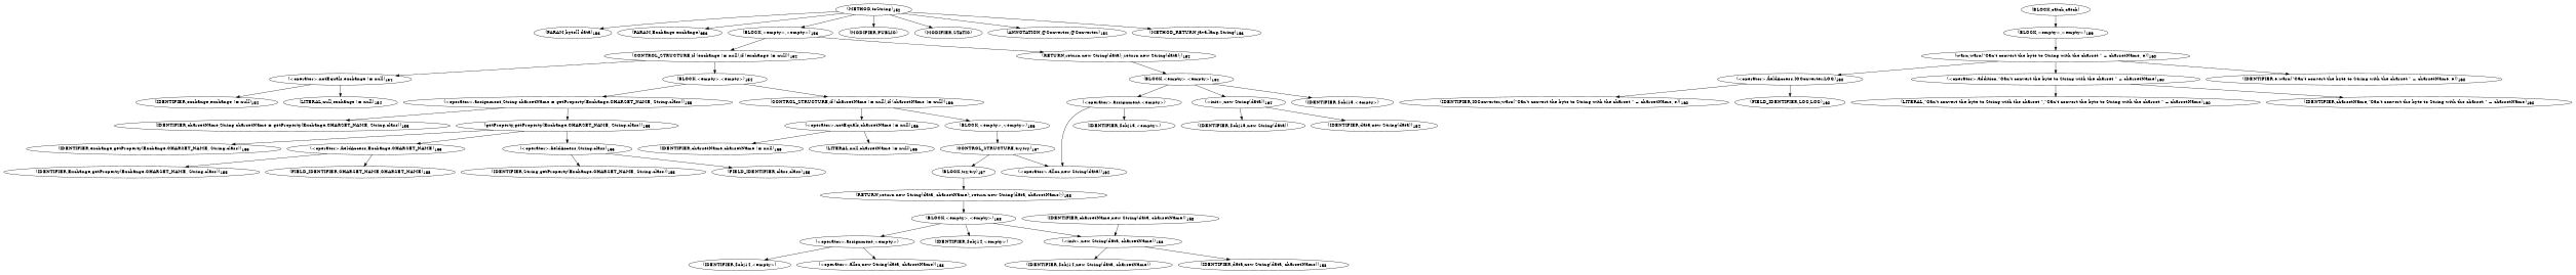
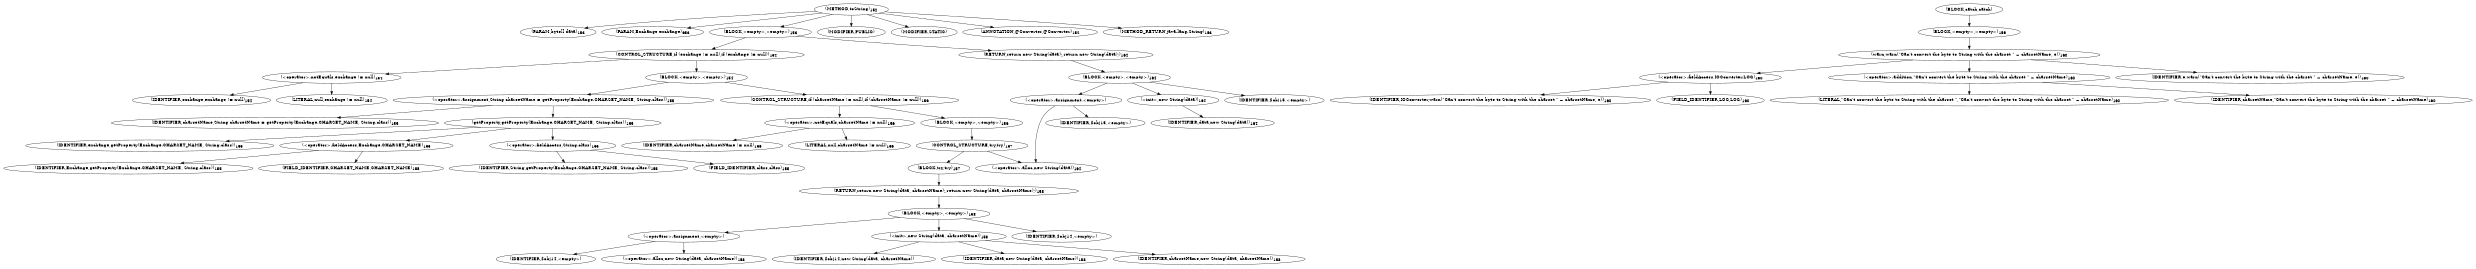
  digraph {
    n1 [label=<(METHOD,toString)<SUB>152</SUB>>]
    n2 [label=<(PARAM,byte[] data)<SUB>153</SUB>>]
    n3 [label=<(PARAM,Exchange exchange)<SUB>653</SUB>>]
    n4 [label=<(BLOCK,&lt;empty&gt;,&lt;empty&gt;)<SUB>153</SUB>>]
    n5 [label=<(MODIFIER,PUBLIC)>]
    n6 [label=<(MODIFIER,STATIC)>]
    n7 [label=<(ANNOTATION,@Converter,@Converter)<SUB>152</SUB>>]
    n8 [label=<(METHOD_RETURN,java.lang.String)<SUB>153</SUB>>]
    n9 [label=<(CONTROL_STRUCTURE,if (exchange != null),if (exchange != null))<SUB>154</SUB>>]
    n10 [label=<(RETURN,return new String(data);,return new String(data);)<SUB>164</SUB>>]
    n11 [label=<(&lt;operator&gt;.notEquals,exchange != null)<SUB>154</SUB>>]
    n12 [label=<(BLOCK,&lt;empty&gt;,&lt;empty&gt;)<SUB>154</SUB>>]
    n13 [label=<(BLOCK,&lt;empty&gt;,&lt;empty&gt;)<SUB>164</SUB>>]
    n14 [label=<(IDENTIFIER,exchange,exchange != null)<SUB>154</SUB>>]
    n15 [label=<(LITERAL,null,exchange != null)<SUB>154</SUB>>]
    n16 [label=<(&lt;operator&gt;.assignment,String charsetName = getProperty(Exchange.CHARSET_NAME, String.class))<SUB>155</SUB>>]
    n17 [label=<(CONTROL_STRUCTURE,if (charsetName != null),if (charsetName != null))<SUB>156</SUB>>]
    n18 [label=<(IDENTIFIER,charsetName,String charsetName = getProperty(Exchange.CHARSET_NAME, String.class))<SUB>155</SUB>>]
    n19 [label=<(getProperty,getProperty(Exchange.CHARSET_NAME, String.class))<SUB>155</SUB>>]
    n20 [label=<(&lt;operator&gt;.notEquals,charsetName != null)<SUB>156</SUB>>]
    n21 [label=<(BLOCK,&lt;empty&gt;,&lt;empty&gt;)<SUB>156</SUB>>]
    n22 [label=<(IDENTIFIER,exchange,getProperty(Exchange.CHARSET_NAME, String.class))<SUB>155</SUB>>]
    n23 [label=<(&lt;operator&gt;.fieldAccess,Exchange.CHARSET_NAME)<SUB>155</SUB>>]
    n24 [label=<(&lt;operator&gt;.fieldAccess,String.class)<SUB>155</SUB>>]
    n25 [label=<(IDENTIFIER,Exchange,getProperty(Exchange.CHARSET_NAME, String.class))<SUB>155</SUB>>]
    n26 [label=<(FIELD_IDENTIFIER,CHARSET_NAME,CHARSET_NAME)<SUB>155</SUB>>]
    n27 [label=<(IDENTIFIER,String,getProperty(Exchange.CHARSET_NAME, String.class))<SUB>155</SUB>>]
    n28 [label=<(FIELD_IDENTIFIER,class,class)<SUB>155</SUB>>]
    n29 [label=<(IDENTIFIER,charsetName,charsetName != null)<SUB>156</SUB>>]
    n30 [label=<(LITERAL,null,charsetName != null)<SUB>156</SUB>>]
    n31 [label=<(CONTROL_STRUCTURE,try,try)<SUB>157</SUB>>]
    n32 [label=<(BLOCK,try,try)<SUB>157</SUB>>]
    n33 [label=<(&lt;operator&gt;.alloc,new String(data))<SUB>164</SUB>>]
    n34 [label=<(RETURN,return new String(data, charsetName);,return new String(data, charsetName);)<SUB>158</SUB>>]
    n35 [label=<(BLOCK,catch,catch)>]
    n36 [label=<(BLOCK,&lt;empty&gt;,&lt;empty&gt;)<SUB>159</SUB>>]
    n37 [label=<(BLOCK,&lt;empty&gt;,&lt;empty&gt;)<SUB>158</SUB>>]
    n38 [label=<(&lt;operator&gt;.assignment,&lt;empty&gt;)>]
    n39 [label=<(&lt;init&gt;,new String(data, charsetName))<SUB>158</SUB>>]
    n40 [label=<(IDENTIFIER,$obj14,&lt;empty&gt;)>]
    n41 [label=<(IDENTIFIER,$obj14,&lt;empty&gt;)>]
    n42 [label=<(&lt;operator&gt;.alloc,new String(data, charsetName))<SUB>158</SUB>>]
    n43 [label=<(IDENTIFIER,$obj14,new String(data, charsetName))>]
    n44 [label=<(IDENTIFIER,data,new String(data, charsetName))<SUB>158</SUB>>]
    n45 [label=<(IDENTIFIER,charsetName,new String(data, charsetName))<SUB>158</SUB>>]
    n46 [label=<(warn,warn(&quot;Can't convert the byte to String with the charset &quot; + charsetName, e))<SUB>160</SUB>>]
    n47 [label=<(&lt;operator&gt;.fieldAccess,IOConverter.LOG)<SUB>160</SUB>>]
    n48 [label=<(&lt;operator&gt;.addition,&quot;Can't convert the byte to String with the charset &quot; + charsetName)<SUB>160</SUB>>]
    n49 [label=<(IDENTIFIER,e,warn(&quot;Can't convert the byte to String with the charset &quot; + charsetName, e))<SUB>160</SUB>>]
    n50 [label=<(IDENTIFIER,IOConverter,warn(&quot;Can't convert the byte to String with the charset &quot; + charsetName, e))<SUB>160</SUB>>]
    n51 [label=<(FIELD_IDENTIFIER,LOG,LOG)<SUB>160</SUB>>]
    n52 [label=<(LITERAL,&quot;Can't convert the byte to String with the charset &quot;,&quot;Can't convert the byte to String with the charset &quot; + charsetName)<SUB>160</SUB>>]
    n53 [label=<(IDENTIFIER,charsetName,&quot;Can't convert the byte to String with the charset &quot; + charsetName)<SUB>160</SUB>>]
    n54 [label=<(&lt;operator&gt;.assignment,&lt;empty&gt;)>]
    n55 [label=<(&lt;init&gt;,new String(data))<SUB>164</SUB>>]
    n56 [label=<(IDENTIFIER,$obj15,&lt;empty&gt;)>]
    n57 [label=<(IDENTIFIER,$obj15,&lt;empty&gt;)>]
-   n58 [label=<(IDENTIFIER,$obj15,new String(data))>]
    n59 [label=<(IDENTIFIER,data,new String(data))<SUB>164</SUB>>]
    n1 -> n2
    n1 -> n3
    n1 -> n4
    n1 -> n5
    n1 -> n6
    n1 -> n7
    n1 -> n8
    n4 -> n9
    n4 -> n10
    n9 -> n11
    n9 -> n12
    n10 -> n13
    n11 -> n14
    n11 -> n15
    n12 -> n16
    n12 -> n17
    n13 -> n54
    n13 -> n55
    n13 -> n56
    n16 -> n18
    n16 -> n19
    n17 -> n20
    n17 -> n21
    n19 -> n22
    n19 -> n23
    n19 -> n24
    n20 -> n29
    n20 -> n30
    n21 -> n31
    n23 -> n25
    n23 -> n26
    n24 -> n27
    n24 -> n28
    n31 -> n32
    n31 -> n33
    n32 -> n34
    n34 -> n37
    n35 -> n36
    n36 -> n46
    n37 -> n38
    n37 -> n39
    n37 -> n40
    n38 -> n41
    n38 -> n42
    n39 -> n43
    n39 -> n44
-   n45 -> n39
+   n39 -> n45
    n46 -> n47
    n46 -> n48
    n46 -> n49
    n47 -> n50
    n47 -> n51
    n48 -> n52
    n48 -> n53
    n54 -> n33
    n54 -> n57
-   n55 -> n58
    n55 -> n59
  }
